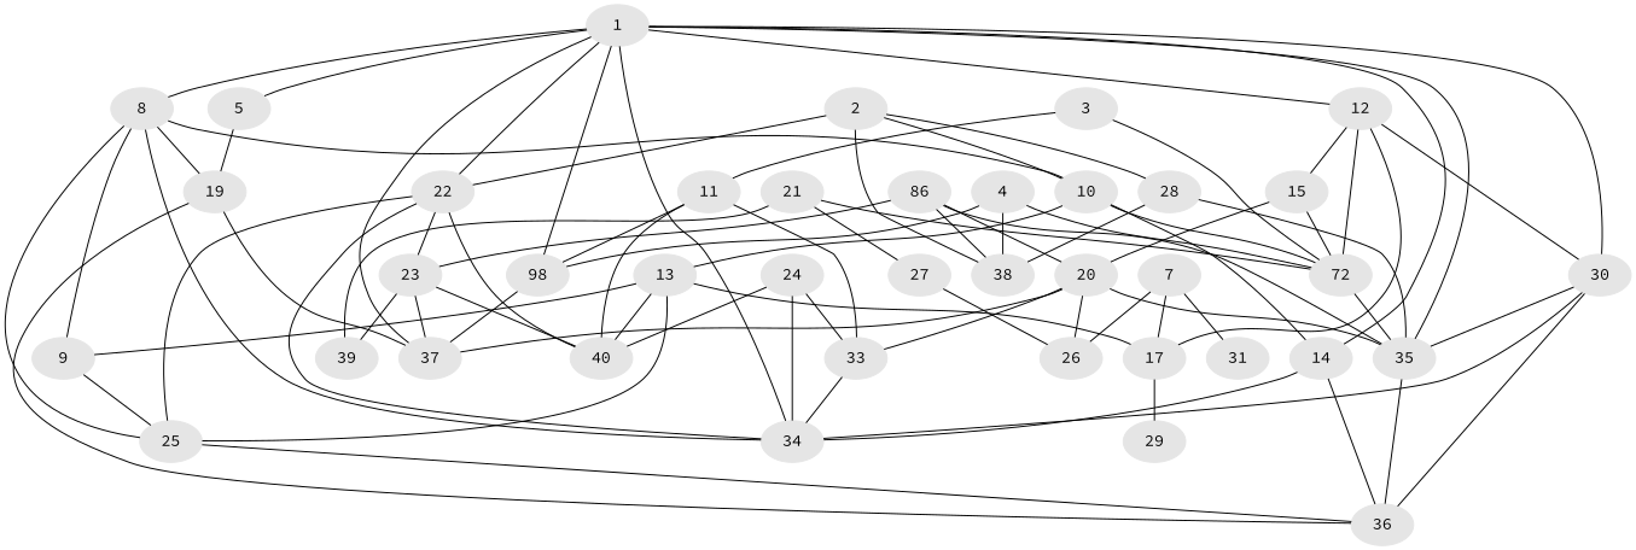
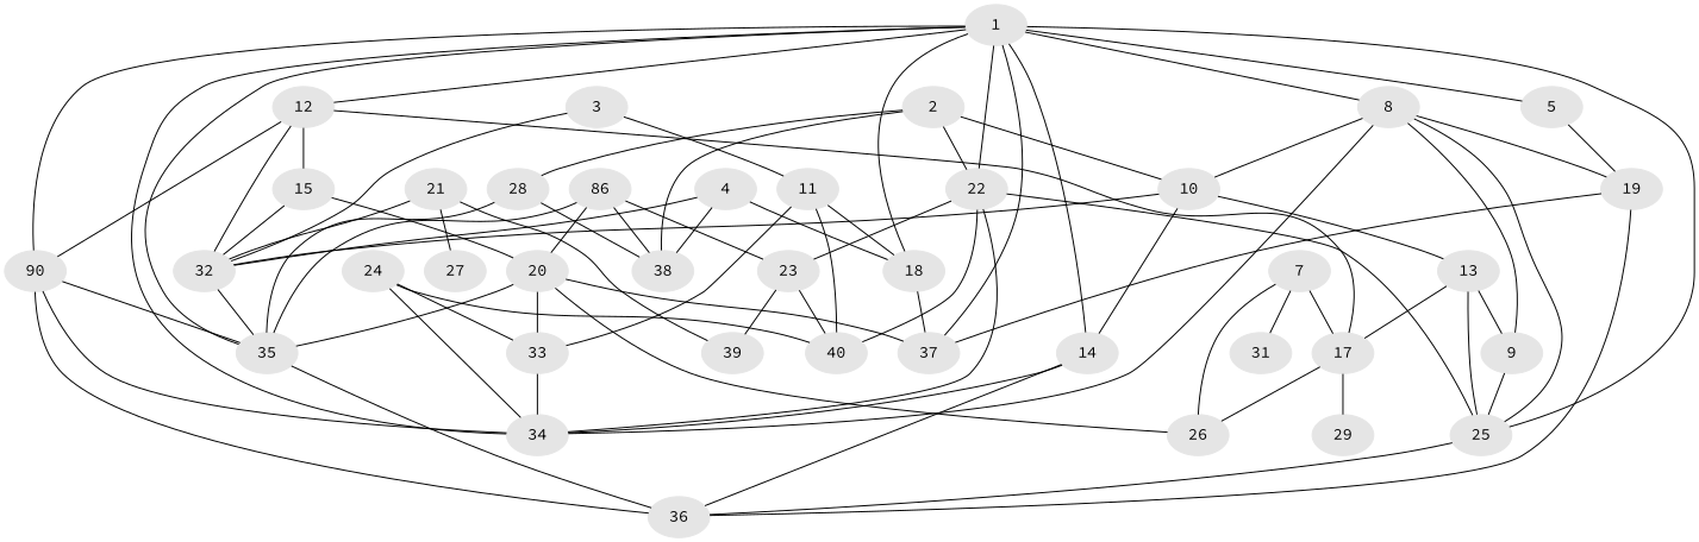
  graph {
    fontname="Source Code Pro"
    node [color=gray90 fontname="Source Code Pro" style=filled]
    edge [fontname="Source Code Pro" weight=1.0]
    1
    5
    8
    12
    14
-   18 [label=98]
+   18
    22
    25
-   30
+   30 [label=90]
    34
    35
    37
    19
    10
    9
-   32 [label=72]
+   32
    17
    15
    36
    40
    23
    2
    28
    38
    13
    3
    11
    33
    4
    26
    29
    7
    31
    20
    n35 [label=86]
    39
    21
    27
    24
    1 -- 5
    1 -- 8
    1 -- 12
    1 -- 14
    1 -- 18
    1 -- 22
+   1 -- 25
    1 -- 30
    1 -- 34
    1 -- 35
    1 -- 37
    5 -- 19
    8 -- 25
    8 -- 34
    8 -- 19
    8 -- 10
    8 -- 9
    12 -- 30
    12 -- 32
    12 -- 17
    12 -- 15
    14 -- 34
    14 -- 36
    18 -- 37
    22 -- 25
    22 -- 34
    22 -- 40
    22 -- 23
    25 -- 36
    30 -- 34
    30 -- 35
    30 -- 36 [weight=2.0]
    35 -- 36
    19 -- 37
    19 -- 36
    10 -- 14
    10 -- 32
    10 -- 13
    9 -- 25
    32 -- 35
-   27 -- 26
+   17 -- 26
    17 -- 29
    15 -- 32
    15 -- 20
-   23 -- 37
    23 -- 40
    23 -- 39
    2 -- 22
    2 -- 10
    2 -- 28
    2 -- 38 [weight=2.0]
    28 -- 35 [weight=2.0]
    28 -- 38 [weight=2.0]
    13 -- 25
    13 -- 9
    13 -- 17
-   13 -- 40
    3 -- 32
    3 -- 11
    11 -- 18
    11 -- 40
    11 -- 33
    33 -- 34
    4 -- 18
    4 -- 32
    4 -- 38
    7 -- 17
    7 -- 26
    7 -- 31
    20 -- 35
    20 -- 37
    20 -- 33
    20 -- 26
    n35 -- 35
    n35 -- 23
    n35 -- 38
    n35 -- 20
    21 -- 32
    21 -- 39
    21 -- 27
    24 -- 34
    24 -- 40
    24 -- 33
  }
